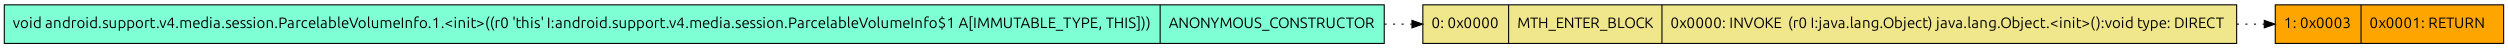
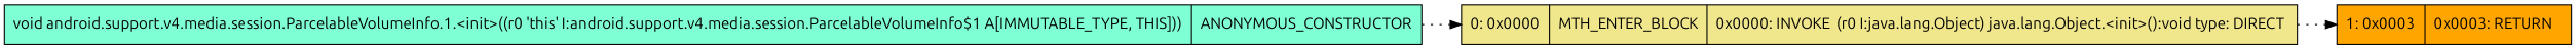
  digraph {
    rankdir=LR
    fontname=Ubuntu
    node [shape=record style=filled fontname=Ubuntu]
    edge [style=dotted fontname=Ubuntu]
    n1 [label="{0\:\ 0x0000|MTH_ENTER_BLOCK\l|0x0000: INVOKE  (r0 I:java.lang.Object) java.lang.Object.\<init\>():void type: DIRECT \l}" fillcolor=khaki]
-   n2 [label="{1\:\ 0x0003|0x0001: RETURN   \l}" fillcolor=orange]
+   n2 [label="{1\:\ 0x0003|0x0003: RETURN   \l}" fillcolor=orange]
    n3 [label="{void android.support.v4.media.session.ParcelableVolumeInfo.1.\<init\>((r0 'this' I:android.support.v4.media.session.ParcelableVolumeInfo$1 A[IMMUTABLE_TYPE, THIS]))  | ANONYMOUS_CONSTRUCTOR\l}" fillcolor=aquamarine]
    n1 -> n2
    n3 -> n1
  }
